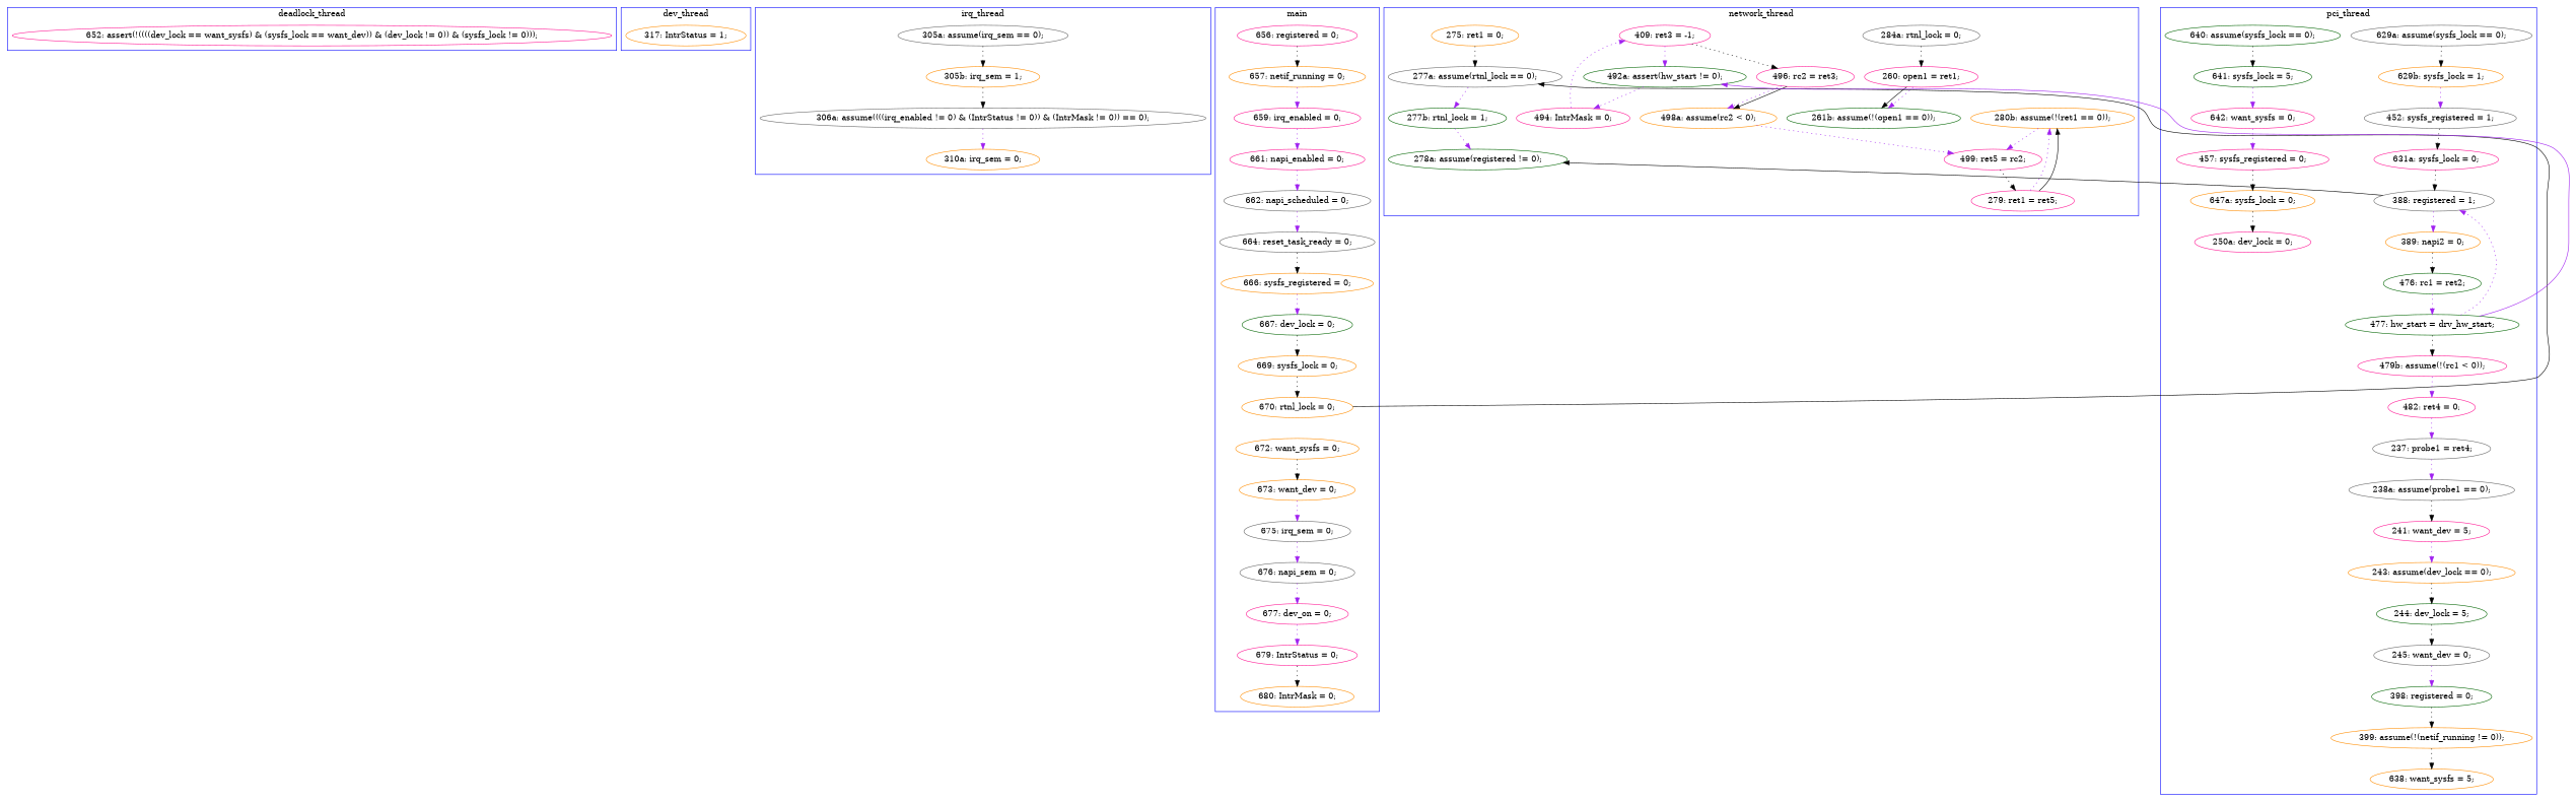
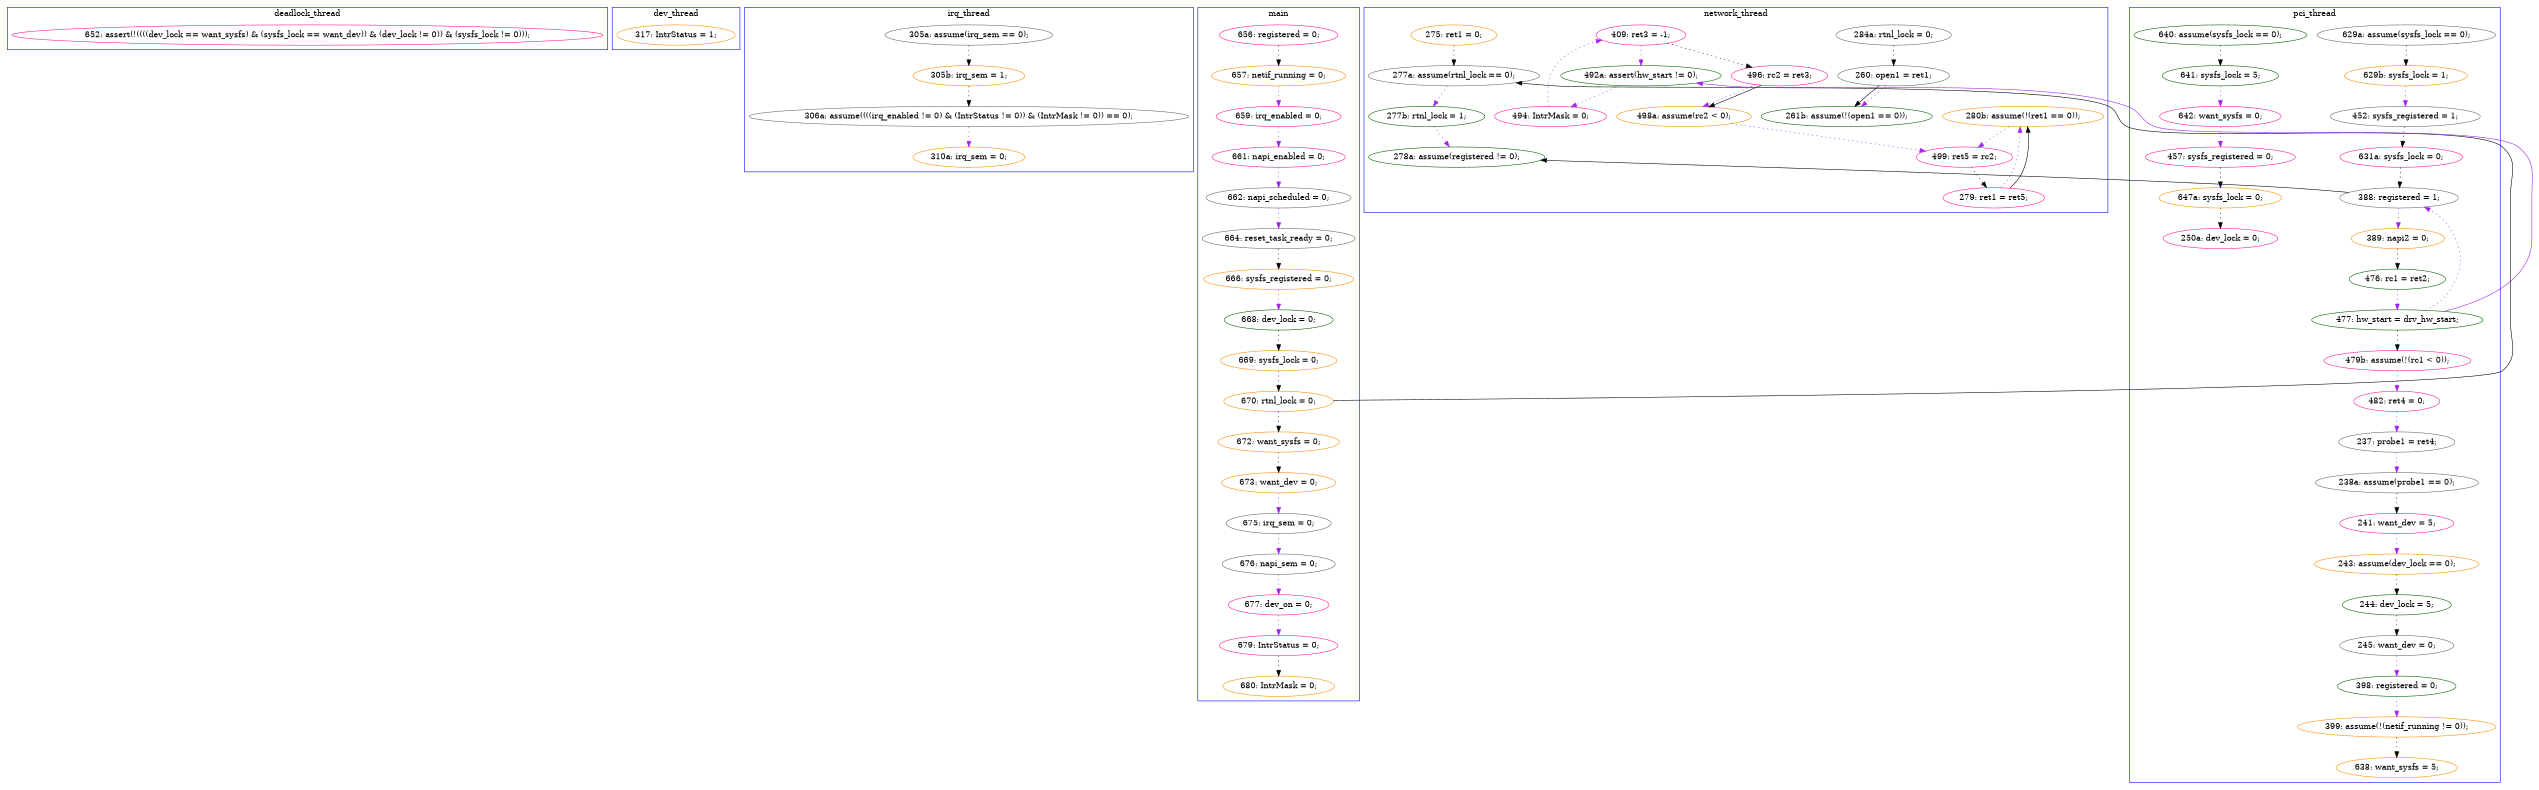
  digraph {
    node [color=darkorange]
    edge [color=purple style=dotted]
    n1 [color=deeppink label="652: assert(!((((dev_lock == want_sysfs) & (sysfs_lock == want_dev)) & (dev_lock != 0)) & (sysfs_lock != 0)));"]
    n2 [label="317: IntrStatus = 1;"]
    n3 [color=gray40 label="306a: assume((((irq_enabled != 0) & (IntrStatus != 0)) & (IntrMask != 0)) == 0);"]
    n4 [label="310a: irq_sem = 0;"]
    n5 [label="305b: irq_sem = 1;"]
    n6 [color=gray40 label="305a: assume(irq_sem == 0);"]
    n7 [label="280b: assume(!(ret1 == 0));"]
    n8 [color=gray40 label="284a: rtnl_lock = 0;"]
    n9 [color=deeppink label="494: IntrMask = 0;"]
    n10 [color=deeppink label="409: ret3 = -1;"]
    n11 [label="275: ret1 = 0;"]
    n12 [color=gray40 label="277a: assume(rtnl_lock == 0);"]
    n13 [color=deeppink label="279: ret1 = ret5;"]
    n14 [color=darkgreen label="277b: rtnl_lock = 1;"]
    n15 [color=darkgreen label="278a: assume(registered != 0);"]
    n16 [label="498a: assume(rc2 < 0);"]
    n17 [color=deeppink label="499: ret5 = rc2;"]
-   n18 [color=deeppink label="260: open1 = ret1;"]
+   n18 [color=gray40 label="260: open1 = ret1;"]
    n19 [color=darkgreen label="261b: assume(!(open1 == 0));"]
    n20 [color=darkgreen label="492a: assert(hw_start != 0);"]
    n21 [color=deeppink label="496: rc2 = ret3;"]
    n22 [color=gray40 label="676: napi_sem = 0;"]
    n23 [color=deeppink label="677: dev_on = 0;"]
    n24 [label="670: rtnl_lock = 0;"]
    n25 [label="672: want_sysfs = 0;"]
    n26 [color=deeppink label="656: registered = 0;"]
    n27 [label="657: netif_running = 0;"]
    n28 [label="666: sysfs_registered = 0;"]
-   n29 [color=darkgreen label="667: dev_lock = 0;"]
+   n29 [color=darkgreen label="668: dev_lock = 0;"]
    n30 [color=deeppink label="679: IntrStatus = 0;"]
    n31 [color=deeppink label="661: napi_enabled = 0;"]
    n32 [color=gray40 label="662: napi_scheduled = 0;"]
    n33 [color=gray40 label="664: reset_task_ready = 0;"]
    n34 [color=deeppink label="659: irq_enabled = 0;"]
    n35 [color=gray40 label="675: irq_sem = 0;"]
    n36 [label="673: want_dev = 0;"]
    n37 [label="680: IntrMask = 0;"]
    n38 [label="669: sysfs_lock = 0;"]
    n39 [color=darkgreen label="641: sysfs_lock = 5;"]
    n40 [color=deeppink label="642: want_sysfs = 0;"]
    n41 [color=gray40 label="238a: assume(probe1 == 0);"]
    n42 [color=deeppink label="241: want_dev = 5;"]
    n43 [color=gray40 label="237: probe1 = ret4;"]
    n44 [color=deeppink label="631a: sysfs_lock = 0;"]
    n45 [color=gray40 label="388: registered = 1;"]
    n46 [color=deeppink label="457: sysfs_registered = 0;"]
    n47 [color=gray40 label="629a: assume(sysfs_lock == 0);"]
    n48 [label="629b: sysfs_lock = 1;"]
    n49 [color=gray40 label="452: sysfs_registered = 1;"]
    n50 [label="389: napi2 = 0;"]
    n51 [label="399: assume(!(netif_running != 0));"]
    n52 [label="638: want_sysfs = 5;"]
    n53 [color=gray40 label="245: want_dev = 0;"]
    n54 [color=darkgreen label="398: registered = 0;"]
    n55 [color=deeppink label="482: ret4 = 0;"]
    n56 [label="647a: sysfs_lock = 0;"]
    n57 [color=darkgreen label="477: hw_start = drv_hw_start;"]
    n58 [color=deeppink label="479b: assume(!(rc1 < 0));"]
    n59 [color=darkgreen label="244: dev_lock = 5;"]
    n60 [color=darkgreen label="640: assume(sysfs_lock == 0);"]
    n61 [color=deeppink label="250a: dev_lock = 0;"]
    n62 [label="243: assume(dev_lock == 0);"]
    n63 [color=darkgreen label="476: rc1 = ret2;"]
    subgraph cluster_1 {
      color=blue
      label=deadlock_thread
      n1
    }
    subgraph cluster_2 {
      color=blue
      label=dev_thread
      n2
    }
    subgraph cluster_3 {
      color=blue
      label=irq_thread
      n3
      n4
      n5
      n6
    }
    subgraph cluster_4 {
      color=blue
      label=network_thread
      n7
      n8
      n9
      n10
      n11
      n12
      n13
      n14
      n15
      n16
      n17
      n18
      n19
      n20
      n21
    }
    subgraph cluster_5 {
      color=blue
      label=main
      n22
      n23
      n24
      n25
      n26
      n27
      n28
      n29
      n30
      n31
      n32
      n33
      n34
      n35
      n36
      n37
      n38
    }
    subgraph cluster_6 {
      color=blue
      label=pci_thread
      n39
      n40
      n41
      n42
      n43
      n44
      n45
      n46
      n47
      n48
      n49
      n50
      n51
      n52
      n53
      n54
      n55
      n56
      n57
      n58
      n59
      n60
      n61
      n62
      n63
    }
    n3 -> n4
    n5 -> n3 [color=black]
    n6 -> n5 [color=black]
    n7 -> n17
    n8 -> n18 [color=black]
    n9 -> n10
    n10 -> n20
    n10 -> n21 [color=black]
    n11 -> n12 [color=black]
    n12 -> n14
    n13 -> n7
    n13 -> n7 [color=black constraint=false style=""]
    n14 -> n15
    n16 -> n17
    n17 -> n13 [color=black]
    n18 -> n19 [color=black constraint=false style=""]
    n18 -> n19
    n20 -> n9
    n21 -> n16
    n21 -> n16 [color=black constraint=false style=""]
    n22 -> n23
    n23 -> n30
    n24 -> n12 [color=black constraint=false style=""]
+   n24 -> n25 [color=black]
    n25 -> n36 [color=black]
    n26 -> n27 [color=black]
    n27 -> n34
    n28 -> n29
    n29 -> n38 [color=black]
    n30 -> n37 [color=black]
    n31 -> n32
    n32 -> n33
    n33 -> n28 [color=black]
    n34 -> n31
    n35 -> n22
    n36 -> n35
    n38 -> n24 [color=black]
    n39 -> n40
    n40 -> n46
    n41 -> n42 [color=black]
    n42 -> n62
    n43 -> n41
    n44 -> n45 [color=black]
    n45 -> n15 [color=black constraint=false style=""]
    n45 -> n50
    n46 -> n56 [color=black]
    n47 -> n48 [color=black]
    n48 -> n49
    n49 -> n44 [color=black]
    n50 -> n63 [color=black]
    n51 -> n52 [color=black]
    n53 -> n54
-   n54 -> n51 [color=black]
+   n54 -> n51
    n55 -> n43
    n56 -> n61 [color=black]
    n57 -> n20 [constraint=false style=""]
    n57 -> n45 [constraint=false]
    n57 -> n58 [color=black]
    n58 -> n55
    n59 -> n53 [color=black]
    n60 -> n39 [color=black]
    n62 -> n59 [color=black]
    n63 -> n57
  }
